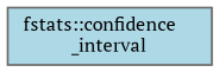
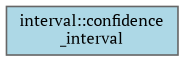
  digraph {
    rankdir=TB
    fontname="PT Serif"
-   n1 [color=grey40 fillcolor=lightblue fontname="PT Serif" fontsize=10 height=0.2 label="fstats::confidence\l_interval" shape=box style=filled width=0.4]
+   n1 [color=grey40 fillcolor=lightblue fontname="PT Serif" fontsize=10 height=0.2 label="interval::confidence\l_interval" shape=box style=filled width=0.4]
  }
